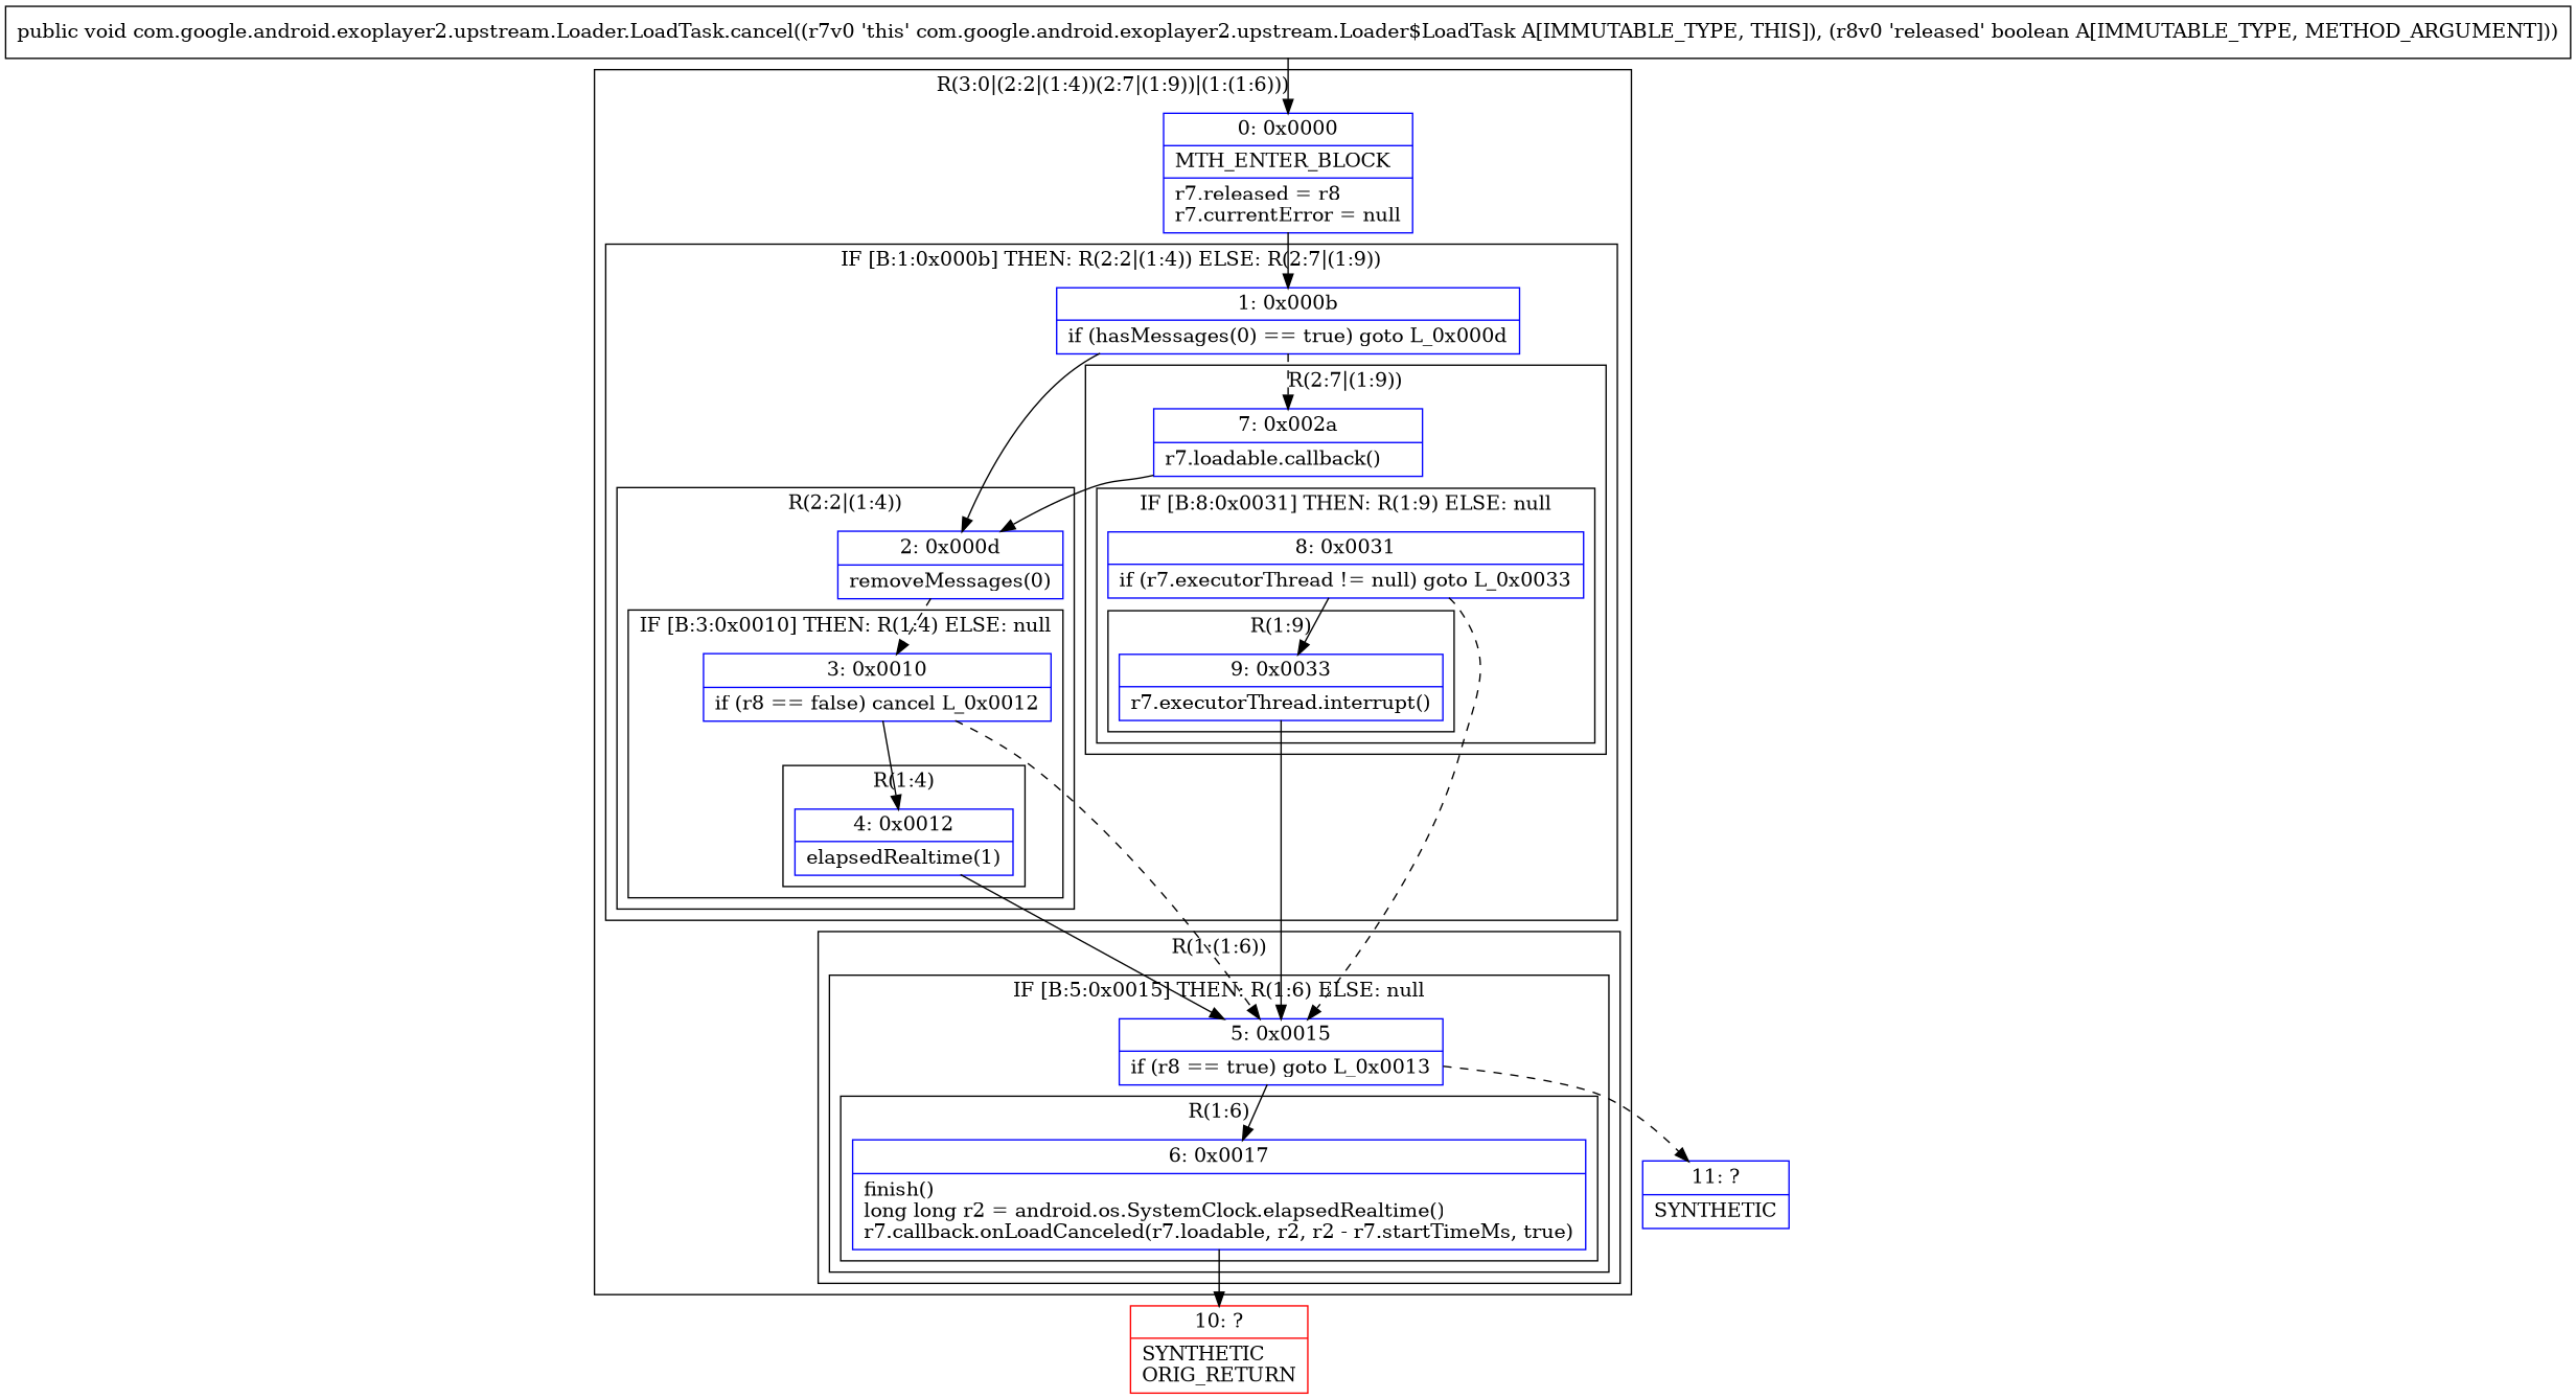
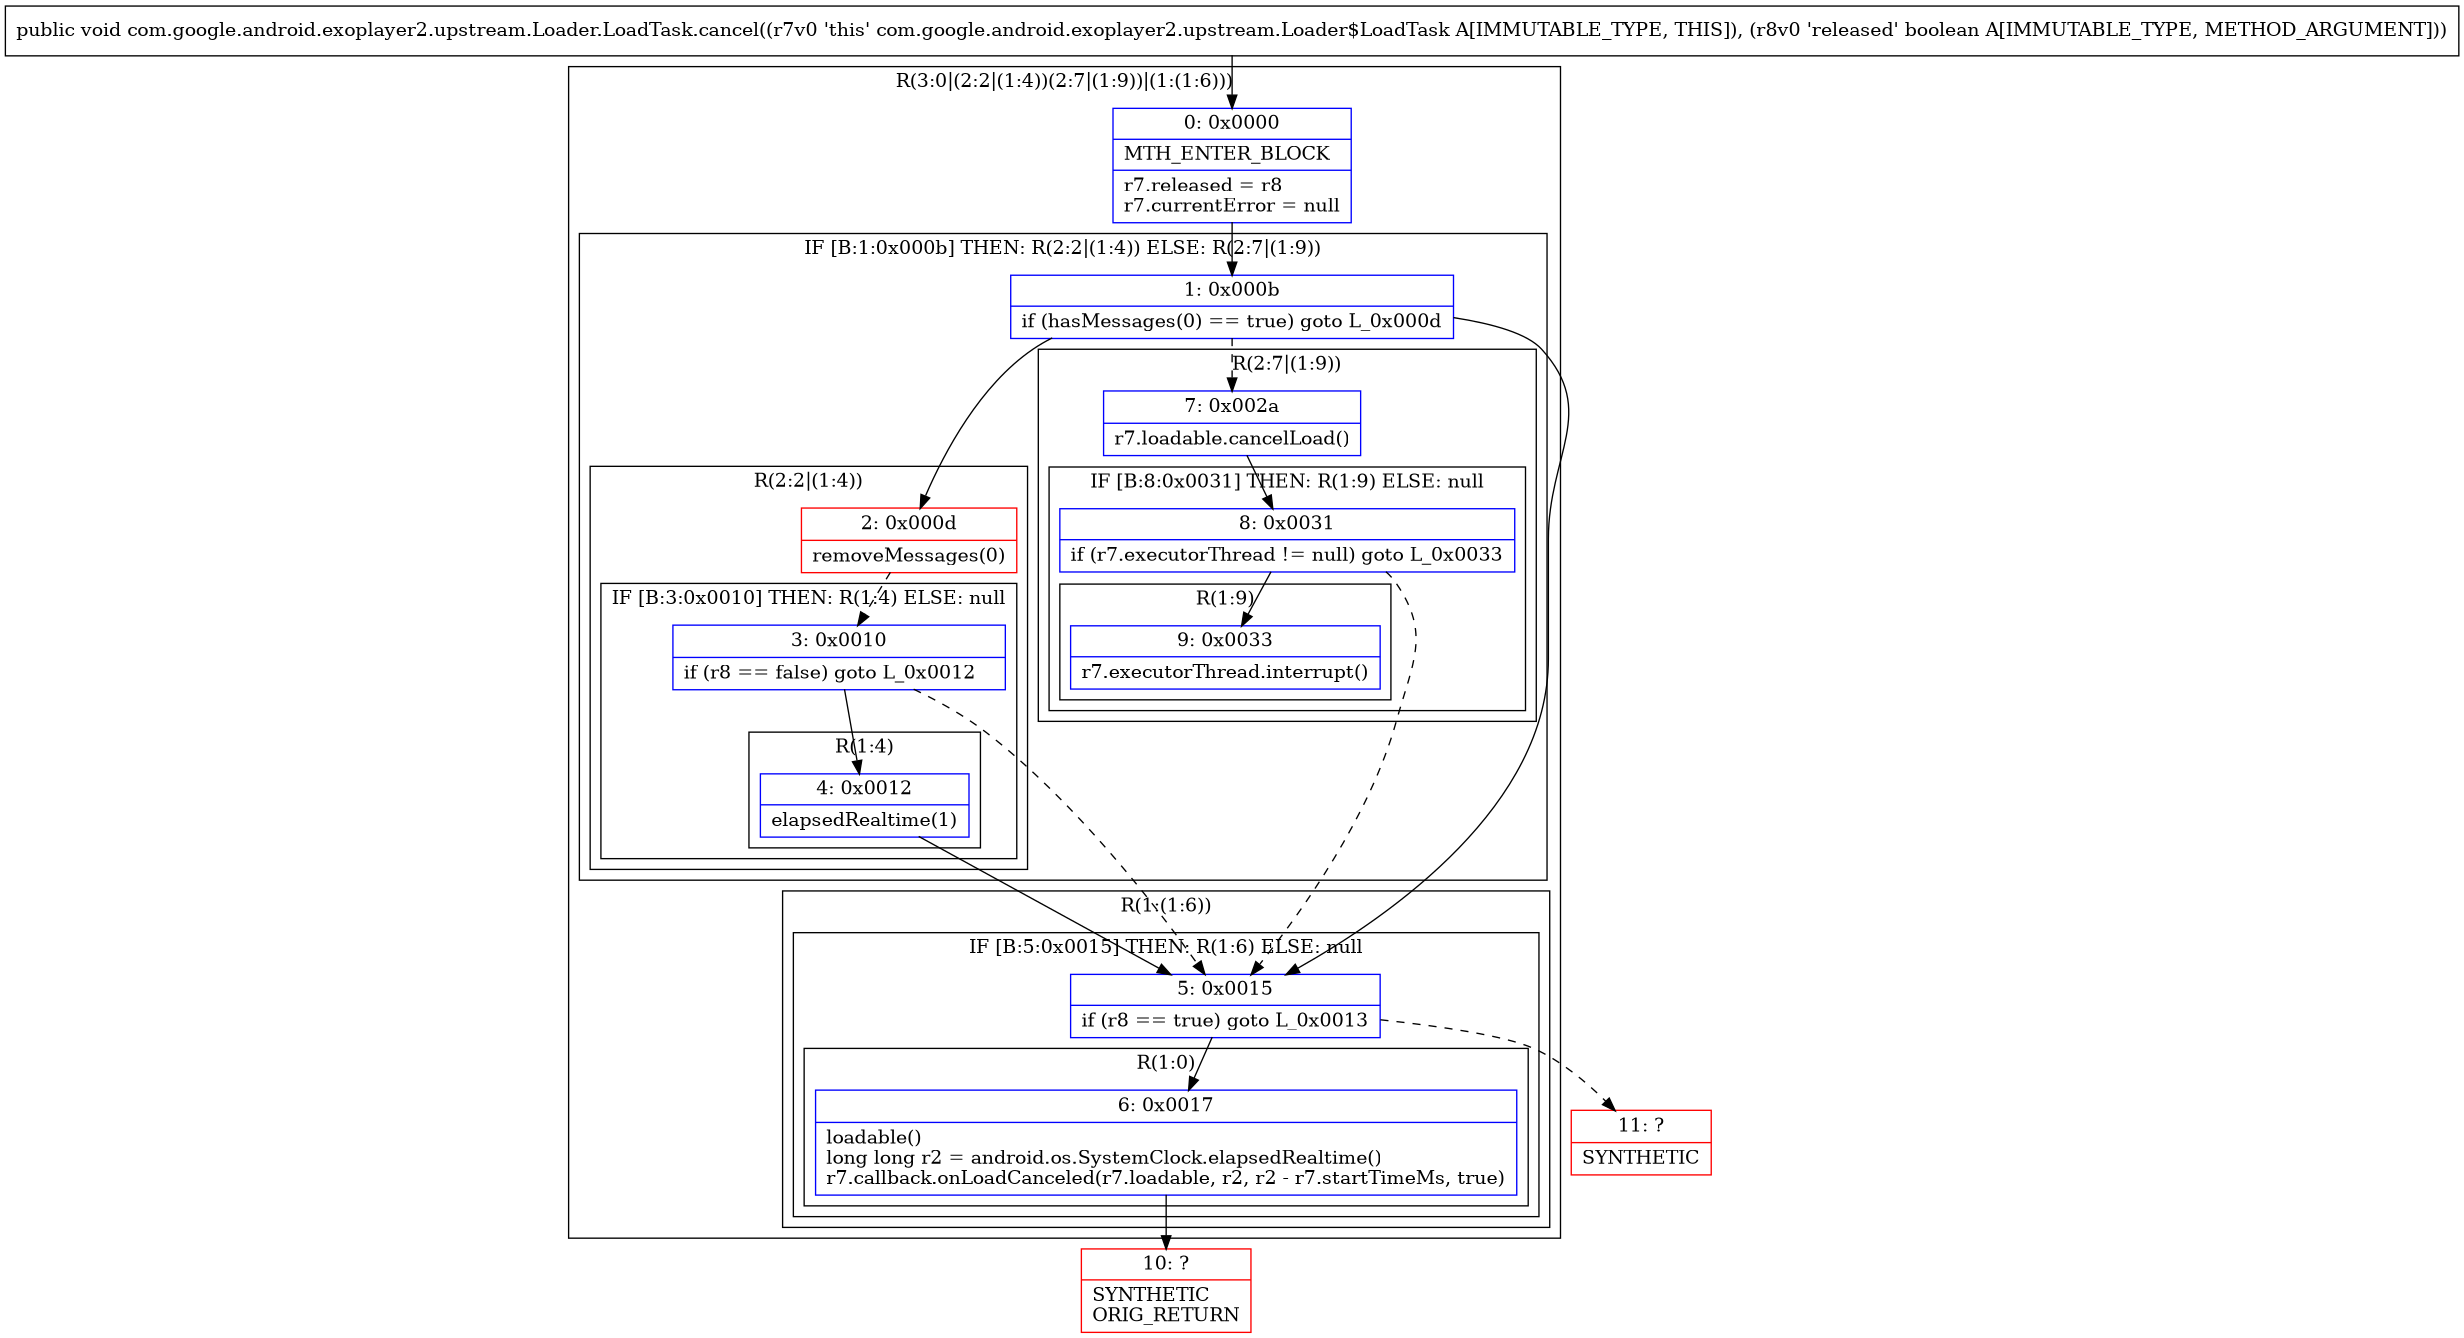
  digraph {
    node [color=blue shape=record]
    n1 [label="{4\:\ 0x0012|elapsedRealtime(1)\l}"]
-   n2 [label="{3\:\ 0x0010|if (r8 == false) cancel L_0x0012\l}"]
-   n3 [label="{2\:\ 0x000d|removeMessages(0)\l}"]
+   n2 [label="{3\:\ 0x0010|if (r8 == false) goto L_0x0012\l}"]
+   n3 [color=red label="{2\:\ 0x000d|removeMessages(0)\l}"]
    n4 [label="{9\:\ 0x0033|r7.executorThread.interrupt()\l}"]
    n5 [label="{8\:\ 0x0031|if (r7.executorThread != null) goto L_0x0033\l}"]
-   n6 [label="{7\:\ 0x002a|r7.loadable.callback()\l}"]
+   n6 [label="{7\:\ 0x002a|r7.loadable.cancelLoad()\l}"]
    n7 [label="{1\:\ 0x000b|if (hasMessages(0) == true) goto L_0x000d\l}"]
-   n8 [label="{6\:\ 0x0017|finish()\llong long r2 = android.os.SystemClock.elapsedRealtime()\lr7.callback.onLoadCanceled(r7.loadable, r2, r2 \- r7.startTimeMs, true)\l}"]
+   n8 [label="{6\:\ 0x0017|loadable()\llong long r2 = android.os.SystemClock.elapsedRealtime()\lr7.callback.onLoadCanceled(r7.loadable, r2, r2 \- r7.startTimeMs, true)\l}"]
    n9 [label="{5\:\ 0x0015|if (r8 == true) goto L_0x0013\l}"]
    n10 [label="{0\:\ 0x0000|MTH_ENTER_BLOCK\l|r7.released = r8\lr7.currentError = null\l}"]
    n11 [color=red label="{10\:\ ?|SYNTHETIC\lORIG_RETURN\l}"]
-   n12 [label="{11\:\ ?|SYNTHETIC\l}"]
+   n12 [color=red label="{11\:\ ?|SYNTHETIC\l}"]
    n13 [label="{public void com.google.android.exoplayer2.upstream.Loader.LoadTask.cancel((r7v0 'this' com.google.android.exoplayer2.upstream.Loader$LoadTask A[IMMUTABLE_TYPE, THIS]), (r8v0 'released' boolean A[IMMUTABLE_TYPE, METHOD_ARGUMENT])) }" color=""]
    subgraph cluster_1 {
      label="R(3:0|(2:2|(1:4))(2:7|(1:9))|(1:(1:6)))"
      n10
      subgraph cluster_2 {
        label="IF [B:1:0x000b] THEN: R(2:2|(1:4)) ELSE: R(2:7|(1:9))"
        n7
        subgraph cluster_3 {
          label="R(2:2|(1:4))"
          n3
          subgraph cluster_4 {
            label="IF [B:3:0x0010] THEN: R(1:4) ELSE: null"
            n2
            subgraph cluster_5 {
              label="R(1:4)"
              n1
            }
          }
        }
        subgraph cluster_6 {
          label="R(2:7|(1:9))"
          n6
          subgraph cluster_7 {
            label="IF [B:8:0x0031] THEN: R(1:9) ELSE: null"
            n5
            subgraph cluster_8 {
              label="R(1:9)"
              n4
            }
          }
        }
      }
      subgraph cluster_9 {
        label="R(1:(1:6))"
        subgraph cluster_10 {
          label="IF [B:5:0x0015] THEN: R(1:6) ELSE: null"
          n9
          subgraph cluster_11 {
-           label="R(1:6)"
+           label="R(1:0)"
            n8
          }
        }
      }
    }
    n1 -> n9
    n2 -> n1
    n2 -> n9 [style=dashed]
    n3 -> n2 [style=dashed]
-   n4 -> n9
+   n7 -> n9
    n5 -> n4
    n5 -> n9 [style=dashed]
-   n6 -> n3
+   n6 -> n5
    n7 -> n3
    n7 -> n6 [style=dashed]
    n8 -> n11
    n9 -> n8
    n9 -> n12 [style=dashed]
    n10 -> n7
    n13 -> n10
  }
